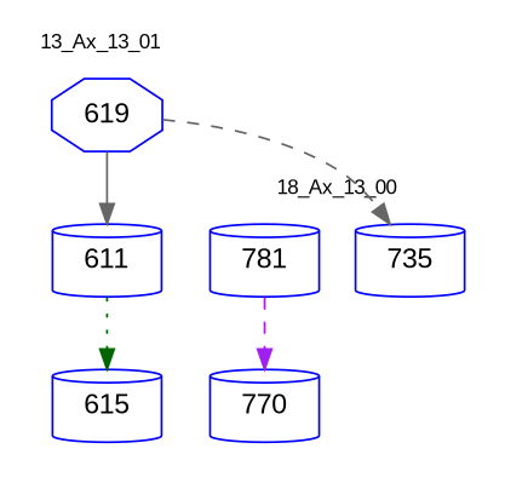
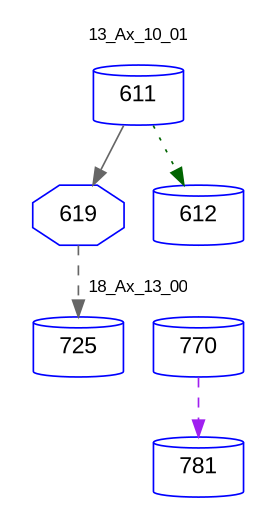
  digraph {
    fontname="Liberation Sans"
    node [color=blue fontname="Liberation Sans" shape=cylinder]
    edge [color=gray40 fontname="Liberation Sans" style=dashed]
    n1 [label=770]
-   n2 [label=735]
+   n2 [label=725]
    n3 [label=781]
    n4 [label=611]
    n5 [label=619 shape=octagon]
-   n6 [label=615]
+   n6 [label=612]
    subgraph cluster_1 {
      color=white
      fontsize=10
      label="18_Ax_13_00"
      n1
      n2
      n3
    }
    subgraph cluster_2 {
      color=white
      fontsize=10
-     label="13_Ax_13_01"
+     label="13_Ax_10_01"
      n4
      n5
      n6
    }
-   n3 -> n1 [color=purple]
-   n5 -> n4 [style=solid]
+   n1 -> n3 [color=purple]
+   n4 -> n5 [style=solid]
    n4 -> n6 [color=darkgreen style=dotted]
    n5 -> n2
  }
